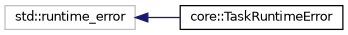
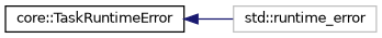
  digraph {
    rankdir=LR
    node [fillcolor=white fontname=Helvetica fontsize=10 shape=record style=filled]
    n1 [color=grey75 height=0.2 label="std::runtime_error" width=0.4]
    n2 [color=black height=0.2 label="core::TaskRuntimeError" width=0.4]
-   n1 -> n2 [color=midnightblue dir=back fontname=Helvetica fontsize=10 labelfontname=Helvetica labelfontsize=10 style=solid]
+   n2 -> n1 [color=midnightblue dir=back fontname=Helvetica fontsize=10 labelfontname=Helvetica labelfontsize=10 style=solid]
  }
